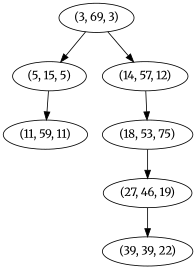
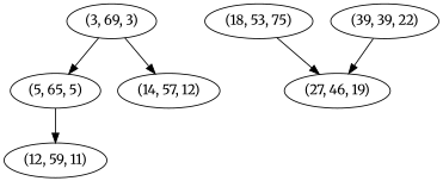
  digraph {
    fontname=Merriweather
    node [fontname=Merriweather]
    edge [fontname=Merriweather]
    "(3, 69, 3)"
-   "(5, 65, 5)" [label="(5, 15, 5)"]
+   "(5, 65, 5)"
    "(14, 57, 12)"
-   "(12, 59, 11)" [label="(11, 59, 11)"]
+   "(12, 59, 11)"
    n5 [label="(18, 53, 75)"]
    "(27, 46, 19)"
    n7 [label="(39, 39, 22)"]
    "(3, 69, 3)" -> "(5, 65, 5)"
    "(3, 69, 3)" -> "(14, 57, 12)"
    "(5, 65, 5)" -> "(12, 59, 11)"
-   "(14, 57, 12)" -> n5
    n5 -> "(27, 46, 19)"
-   "(27, 46, 19)" -> n7
+   n7 -> "(27, 46, 19)"
  }
